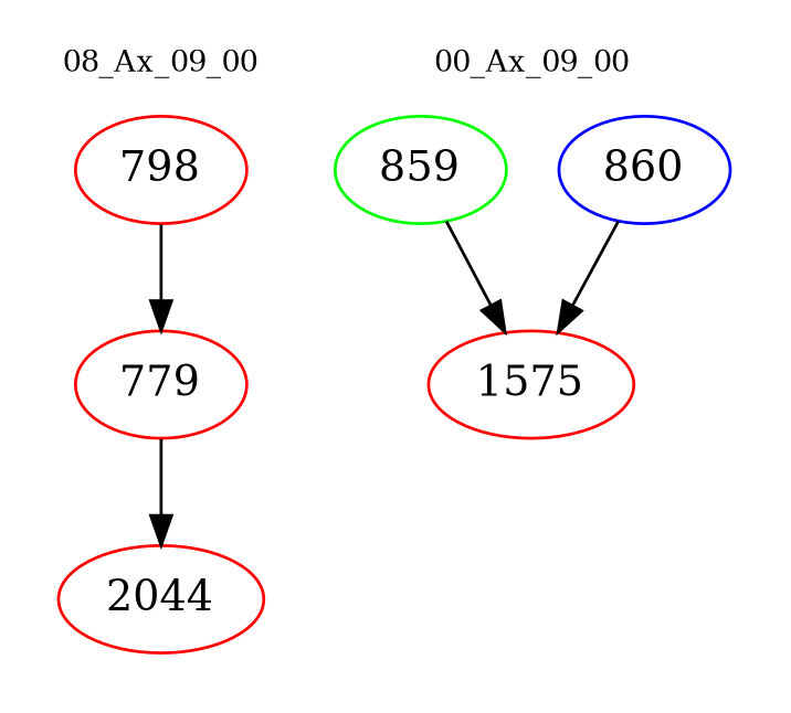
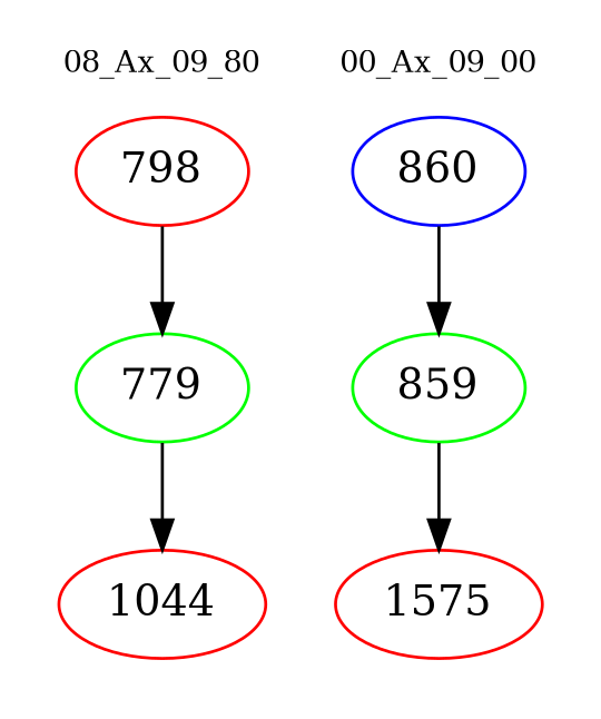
  digraph {
    node [color=red]
    edge [color=black]
    n1 [label=798]
-   n2 [label=779]
-   n3 [label=2044]
+   n2 [color=green label=779]
+   n3 [label=1044]
    n4 [color=blue label=860]
    n5 [color=green label=859]
    n6 [label=1575]
    subgraph cluster_1 {
      color=white
      fontsize=10
-     label="08_Ax_09_00"
+     label="08_Ax_09_80"
      n1
      n2
      n3
    }
    subgraph cluster_2 {
      color=white
      fontsize=10
      label="00_Ax_09_00"
      n4
      n5
      n6
    }
    n1 -> n2
    n2 -> n3
-   n4 -> n6
+   n4 -> n5
    n5 -> n6
  }
